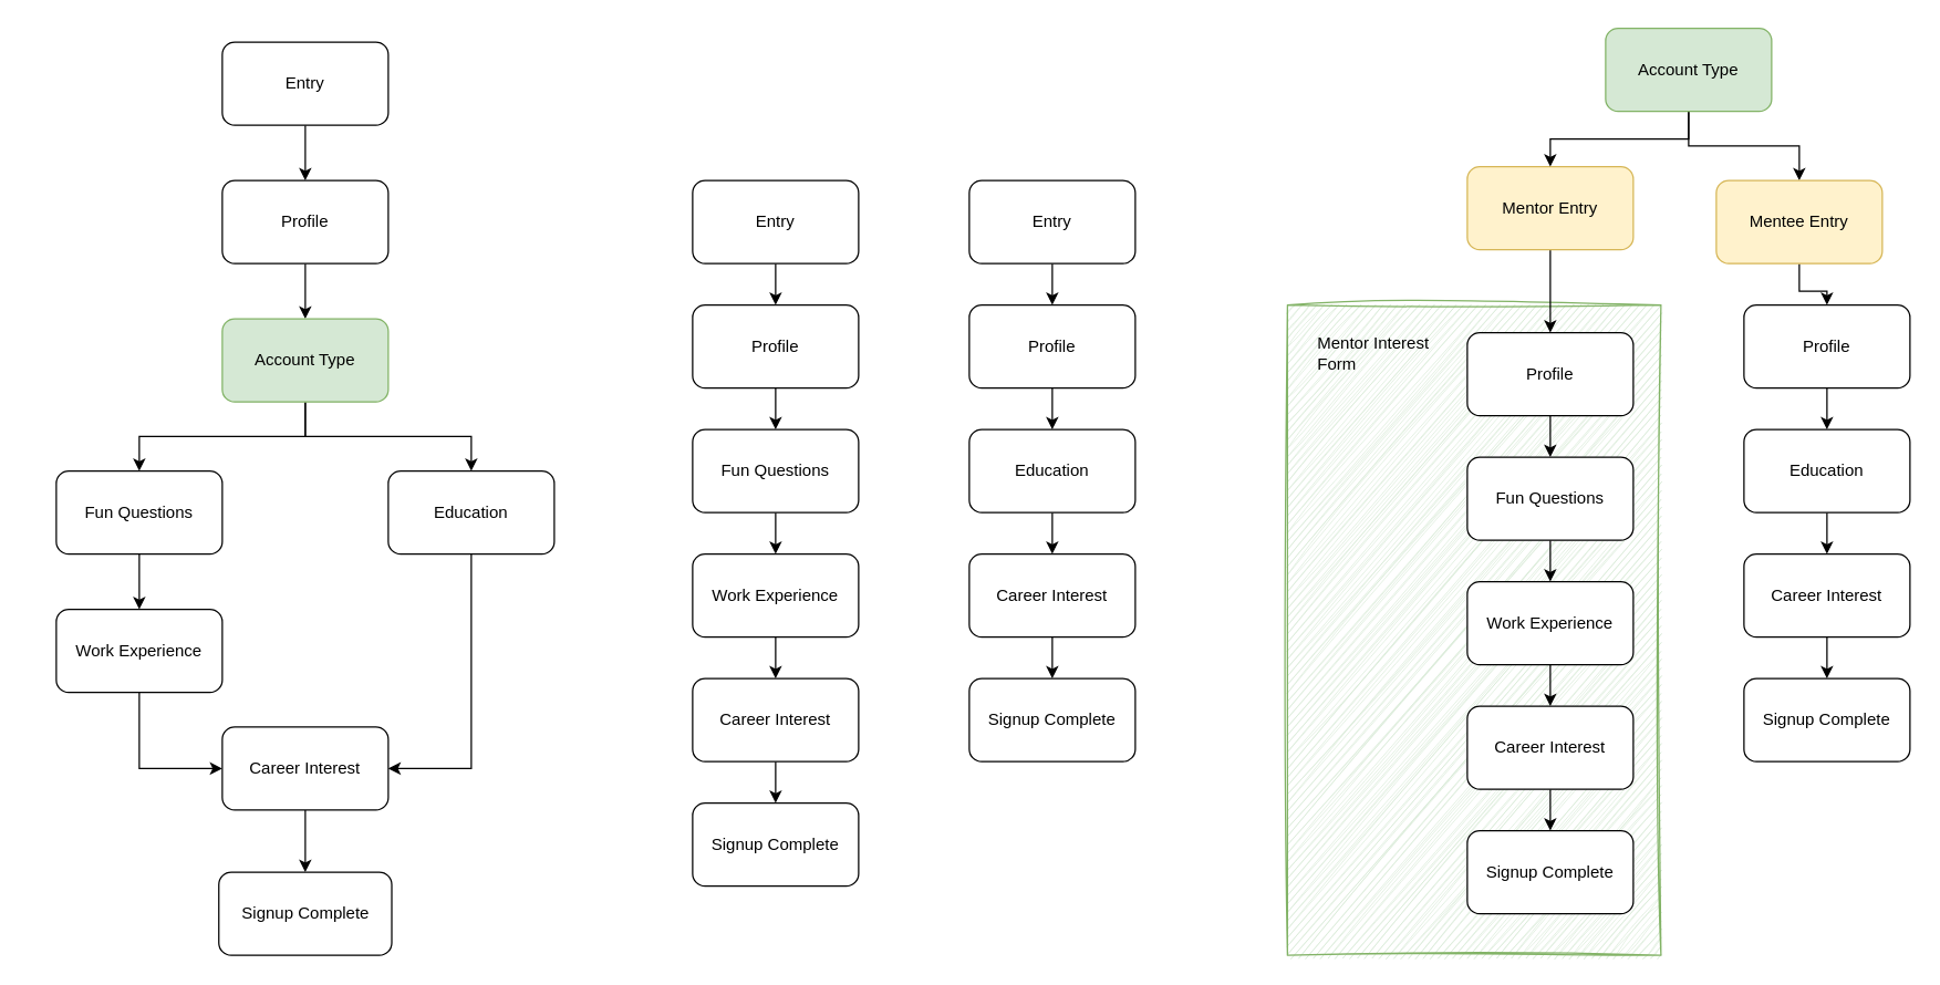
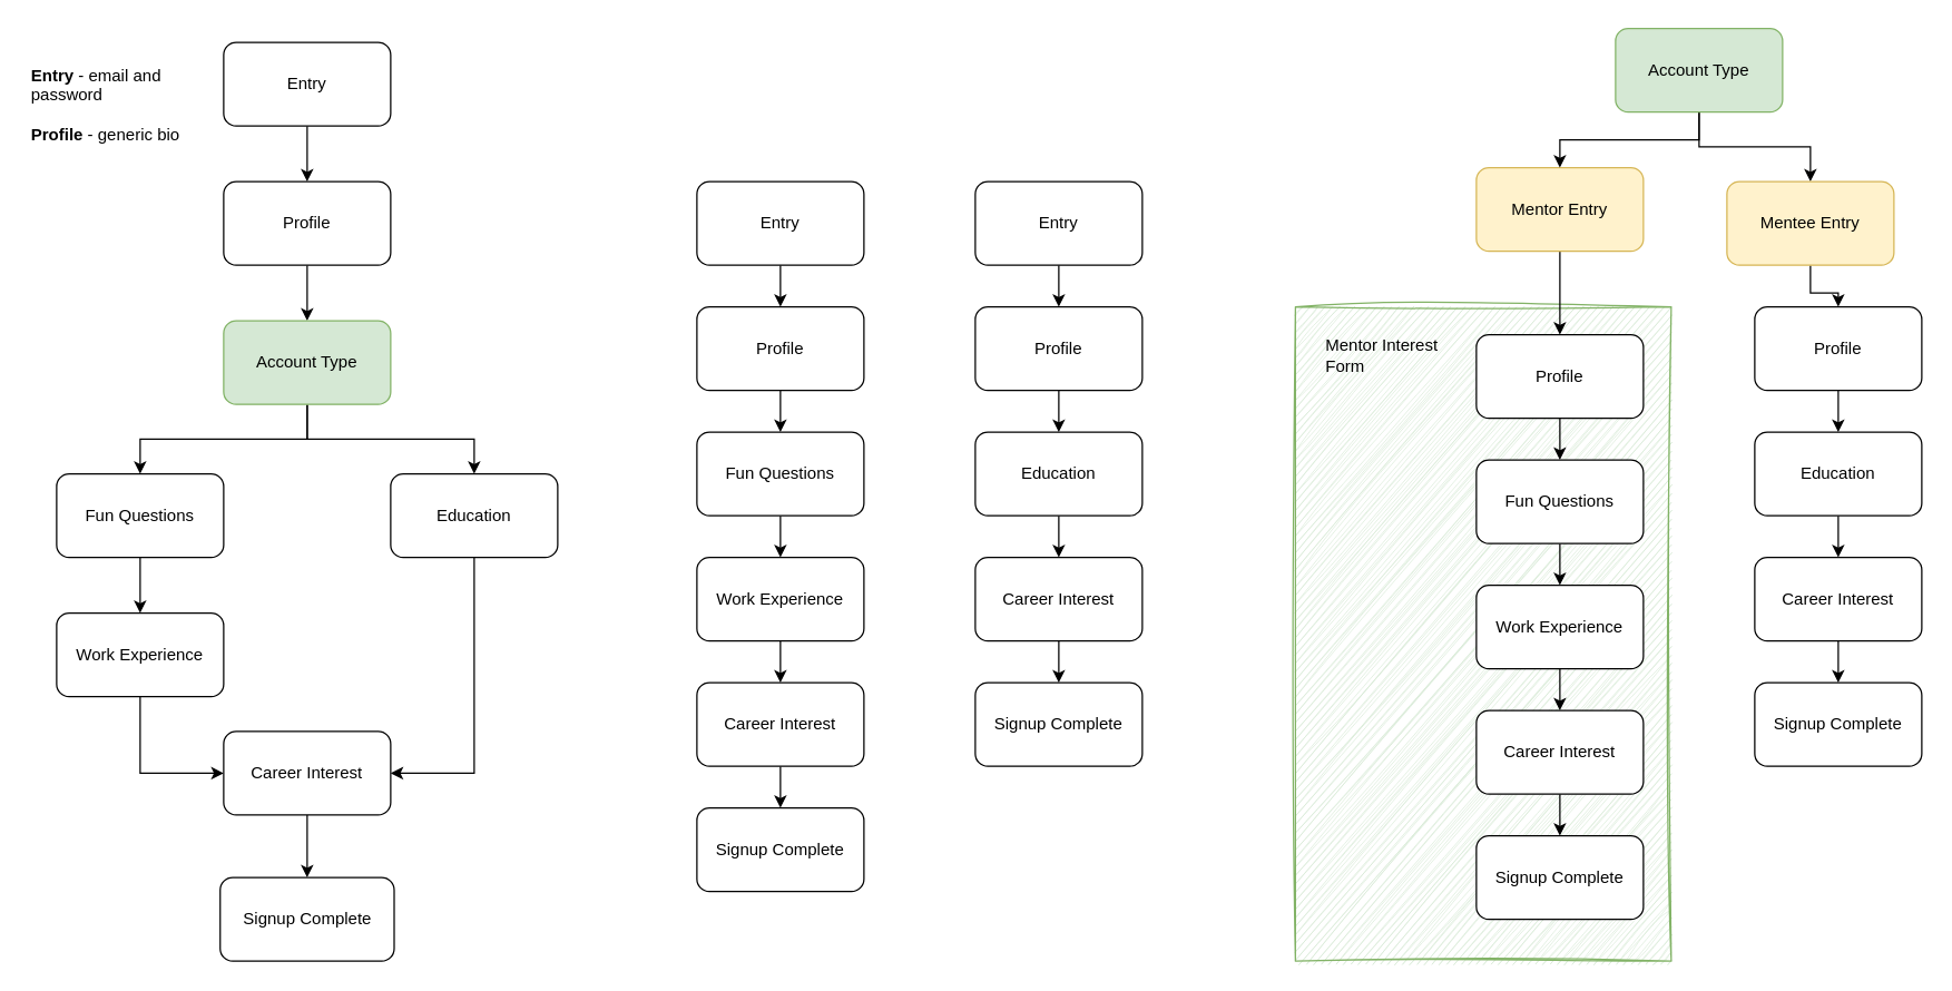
  <mxCell id="0" />
  <mxCell id="1" parent="0" />
  <mxCell id="2" value="" style="rounded=0;whiteSpace=wrap;html=1;align=left;glass=0;sketch=1;curveFitting=1;jiggle=2;perimeterSpacing=0;fillColor=#d5e8d4;strokeColor=#82b366;" parent="1" vertex="1"><mxGeometry x="930" y="220" width="270" height="470" as="geometry" /></mxCell>
  <mxCell id="3" style="edgeStyle=orthogonalEdgeStyle;rounded=0;orthogonalLoop=1;jettySize=auto;html=1;entryX=0.5;entryY=0;entryDx=0;entryDy=0;" parent="1" source="4" target="6" edge="1"><mxGeometry relative="1" as="geometry" /></mxCell>
  <mxCell id="4" value="Entry" style="rounded=1;whiteSpace=wrap;html=1;" parent="1" vertex="1"><mxGeometry x="160" y="30" width="120" height="60" as="geometry" /></mxCell>
  <mxCell id="5" style="edgeStyle=orthogonalEdgeStyle;rounded=0;orthogonalLoop=1;jettySize=auto;html=1;entryX=0.5;entryY=0;entryDx=0;entryDy=0;" parent="1" source="6" target="18" edge="1"><mxGeometry relative="1" as="geometry" /></mxCell>
  <mxCell id="6" value="Profile" style="rounded=1;whiteSpace=wrap;html=1;" parent="1" vertex="1"><mxGeometry x="160" y="130" width="120" height="60" as="geometry" /></mxCell>
  <mxCell id="7" value="" style="edgeStyle=orthogonalEdgeStyle;rounded=0;orthogonalLoop=1;jettySize=auto;html=1;" parent="1" source="8" target="10" edge="1"><mxGeometry relative="1" as="geometry" /></mxCell>
  <mxCell id="8" value="Fun Questions" style="rounded=1;whiteSpace=wrap;html=1;" parent="1" vertex="1"><mxGeometry x="40" y="340" width="120" height="60" as="geometry" /></mxCell>
  <mxCell id="9" style="edgeStyle=orthogonalEdgeStyle;rounded=0;orthogonalLoop=1;jettySize=auto;html=1;entryX=0;entryY=0.5;entryDx=0;entryDy=0;" parent="1" source="10" target="14" edge="1"><mxGeometry relative="1" as="geometry" /></mxCell>
  <mxCell id="10" value="Work Experience" style="rounded=1;whiteSpace=wrap;html=1;" parent="1" vertex="1"><mxGeometry x="40" y="440" width="120" height="60" as="geometry" /></mxCell>
  <mxCell id="11" style="edgeStyle=orthogonalEdgeStyle;rounded=0;orthogonalLoop=1;jettySize=auto;html=1;entryX=1;entryY=0.5;entryDx=0;entryDy=0;" parent="1" source="12" target="14" edge="1"><mxGeometry relative="1" as="geometry" /></mxCell>
  <mxCell id="12" value="Education" style="rounded=1;whiteSpace=wrap;html=1;" parent="1" vertex="1"><mxGeometry x="280" y="340" width="120" height="60" as="geometry" /></mxCell>
  <mxCell id="13" style="edgeStyle=orthogonalEdgeStyle;rounded=0;orthogonalLoop=1;jettySize=auto;html=1;" parent="1" source="14" target="15" edge="1"><mxGeometry relative="1" as="geometry" /></mxCell>
  <mxCell id="14" value="Career Interest" style="rounded=1;whiteSpace=wrap;html=1;" parent="1" vertex="1"><mxGeometry x="160" y="525" width="120" height="60" as="geometry" /></mxCell>
  <mxCell id="15" value="Signup Complete" style="rounded=1;whiteSpace=wrap;html=1;" parent="1" vertex="1"><mxGeometry x="157.5" y="630" width="125" height="60" as="geometry" /></mxCell>
  <mxCell id="16" style="edgeStyle=orthogonalEdgeStyle;rounded=0;orthogonalLoop=1;jettySize=auto;html=1;" parent="1" source="18" target="8" edge="1"><mxGeometry relative="1" as="geometry" /></mxCell>
  <mxCell id="17" style="edgeStyle=orthogonalEdgeStyle;rounded=0;orthogonalLoop=1;jettySize=auto;html=1;entryX=0.5;entryY=0;entryDx=0;entryDy=0;" parent="1" source="18" target="12" edge="1"><mxGeometry relative="1" as="geometry" /></mxCell>
  <mxCell id="18" value="Account Type" style="rounded=1;whiteSpace=wrap;html=1;fillColor=#d5e8d4;strokeColor=#82b366;" parent="1" vertex="1"><mxGeometry x="160" y="230" width="120" height="60" as="geometry" /></mxCell>
+ <mxCell id="19" value="&lt;div&gt;&lt;b&gt;Entry &lt;/b&gt;- email and&amp;nbsp;&lt;/div&gt;&lt;div&gt;password&lt;/div&gt;&lt;div&gt;&lt;br&gt;&lt;/div&gt;&lt;div&gt;&lt;b&gt;Profile &lt;/b&gt;- generic bio&lt;/div&gt;&lt;div&gt;&lt;br&gt;&lt;/div&gt;" style="text;html=1;whiteSpace=wrap;overflow=hidden;rounded=0;" parent="1" vertex="1"><mxGeometry x="20" y="40" width="130" height="80" as="geometry" /></mxCell>
  <mxCell id="20" style="edgeStyle=orthogonalEdgeStyle;rounded=0;orthogonalLoop=1;jettySize=auto;html=1;entryX=0.5;entryY=0;entryDx=0;entryDy=0;" parent="1" source="21" target="23" edge="1"><mxGeometry relative="1" as="geometry" /></mxCell>
  <mxCell id="21" value="Entry" style="rounded=1;whiteSpace=wrap;html=1;" parent="1" vertex="1"><mxGeometry x="500" y="130" width="120" height="60" as="geometry" /></mxCell>
  <mxCell id="22" value="" style="edgeStyle=orthogonalEdgeStyle;rounded=0;orthogonalLoop=1;jettySize=auto;html=1;" parent="1" source="23" target="25" edge="1"><mxGeometry relative="1" as="geometry" /></mxCell>
  <mxCell id="23" value="Profile" style="rounded=1;whiteSpace=wrap;html=1;" parent="1" vertex="1"><mxGeometry x="500" y="220" width="120" height="60" as="geometry" /></mxCell>
  <mxCell id="24" value="" style="edgeStyle=orthogonalEdgeStyle;rounded=0;orthogonalLoop=1;jettySize=auto;html=1;" parent="1" source="25" target="27" edge="1"><mxGeometry relative="1" as="geometry" /></mxCell>
  <mxCell id="25" value="Fun Questions" style="rounded=1;whiteSpace=wrap;html=1;" parent="1" vertex="1"><mxGeometry x="500" y="310" width="120" height="60" as="geometry" /></mxCell>
  <mxCell id="26" value="" style="edgeStyle=orthogonalEdgeStyle;rounded=0;orthogonalLoop=1;jettySize=auto;html=1;" parent="1" source="27" target="31" edge="1"><mxGeometry relative="1" as="geometry" /></mxCell>
  <mxCell id="27" value="Work Experience" style="rounded=1;whiteSpace=wrap;html=1;" parent="1" vertex="1"><mxGeometry x="500" y="400" width="120" height="60" as="geometry" /></mxCell>
  <mxCell id="28" value="" style="edgeStyle=orthogonalEdgeStyle;rounded=0;orthogonalLoop=1;jettySize=auto;html=1;" parent="1" source="29" target="38" edge="1"><mxGeometry relative="1" as="geometry" /></mxCell>
  <mxCell id="29" value="Education" style="rounded=1;whiteSpace=wrap;html=1;" parent="1" vertex="1"><mxGeometry x="700" y="310" width="120" height="60" as="geometry" /></mxCell>
  <mxCell id="30" value="" style="edgeStyle=orthogonalEdgeStyle;rounded=0;orthogonalLoop=1;jettySize=auto;html=1;" parent="1" source="31" target="32" edge="1"><mxGeometry relative="1" as="geometry" /></mxCell>
  <mxCell id="31" value="Career Interest" style="rounded=1;whiteSpace=wrap;html=1;" parent="1" vertex="1"><mxGeometry x="500" y="490" width="120" height="60" as="geometry" /></mxCell>
  <mxCell id="32" value="Signup Complete" style="rounded=1;whiteSpace=wrap;html=1;" parent="1" vertex="1"><mxGeometry x="500" y="580" width="120" height="60" as="geometry" /></mxCell>
  <mxCell id="33" value="" style="edgeStyle=orthogonalEdgeStyle;rounded=0;orthogonalLoop=1;jettySize=auto;html=1;" parent="1" source="34" target="36" edge="1"><mxGeometry relative="1" as="geometry" /></mxCell>
  <mxCell id="34" value="Entry" style="rounded=1;whiteSpace=wrap;html=1;" parent="1" vertex="1"><mxGeometry x="700" y="130" width="120" height="60" as="geometry" /></mxCell>
  <mxCell id="35" value="" style="edgeStyle=orthogonalEdgeStyle;rounded=0;orthogonalLoop=1;jettySize=auto;html=1;" parent="1" source="36" target="29" edge="1"><mxGeometry relative="1" as="geometry" /></mxCell>
  <mxCell id="36" value="Profile" style="rounded=1;whiteSpace=wrap;html=1;" parent="1" vertex="1"><mxGeometry x="700" y="220" width="120" height="60" as="geometry" /></mxCell>
  <mxCell id="37" value="" style="edgeStyle=orthogonalEdgeStyle;rounded=0;orthogonalLoop=1;jettySize=auto;html=1;" parent="1" source="38" target="39" edge="1"><mxGeometry relative="1" as="geometry" /></mxCell>
  <mxCell id="38" value="Career Interest" style="rounded=1;whiteSpace=wrap;html=1;" parent="1" vertex="1"><mxGeometry x="700" y="400" width="120" height="60" as="geometry" /></mxCell>
  <mxCell id="39" value="Signup Complete" style="rounded=1;whiteSpace=wrap;html=1;" parent="1" vertex="1"><mxGeometry x="700" y="490" width="120" height="60" as="geometry" /></mxCell>
  <mxCell id="40" style="edgeStyle=orthogonalEdgeStyle;rounded=0;orthogonalLoop=1;jettySize=auto;html=1;entryX=0.5;entryY=0;entryDx=0;entryDy=0;" parent="1" source="41" target="43" edge="1"><mxGeometry relative="1" as="geometry" /></mxCell>
  <mxCell id="41" value="Mentor Entry" style="rounded=1;whiteSpace=wrap;html=1;fillColor=#fff2cc;strokeColor=#d6b656;" parent="1" vertex="1"><mxGeometry x="1060" y="120" width="120" height="60" as="geometry" /></mxCell>
  <mxCell id="42" value="" style="edgeStyle=orthogonalEdgeStyle;rounded=0;orthogonalLoop=1;jettySize=auto;html=1;" parent="1" source="43" target="45" edge="1"><mxGeometry relative="1" as="geometry" /></mxCell>
  <mxCell id="43" value="Profile" style="rounded=1;whiteSpace=wrap;html=1;" parent="1" vertex="1"><mxGeometry x="1060" y="240" width="120" height="60" as="geometry" /></mxCell>
  <mxCell id="44" value="" style="edgeStyle=orthogonalEdgeStyle;rounded=0;orthogonalLoop=1;jettySize=auto;html=1;" parent="1" source="45" target="47" edge="1"><mxGeometry relative="1" as="geometry" /></mxCell>
  <mxCell id="45" value="Fun Questions" style="rounded=1;whiteSpace=wrap;html=1;" parent="1" vertex="1"><mxGeometry x="1060" y="330" width="120" height="60" as="geometry" /></mxCell>
  <mxCell id="46" value="" style="edgeStyle=orthogonalEdgeStyle;rounded=0;orthogonalLoop=1;jettySize=auto;html=1;" parent="1" source="47" target="51" edge="1"><mxGeometry relative="1" as="geometry" /></mxCell>
  <mxCell id="47" value="Work Experience" style="rounded=1;whiteSpace=wrap;html=1;" parent="1" vertex="1"><mxGeometry x="1060" y="420" width="120" height="60" as="geometry" /></mxCell>
  <mxCell id="48" value="" style="edgeStyle=orthogonalEdgeStyle;rounded=0;orthogonalLoop=1;jettySize=auto;html=1;" parent="1" source="49" target="61" edge="1"><mxGeometry relative="1" as="geometry" /></mxCell>
  <mxCell id="49" value="Education" style="rounded=1;whiteSpace=wrap;html=1;" parent="1" vertex="1"><mxGeometry x="1260" y="310" width="120" height="60" as="geometry" /></mxCell>
  <mxCell id="50" value="" style="edgeStyle=orthogonalEdgeStyle;rounded=0;orthogonalLoop=1;jettySize=auto;html=1;" parent="1" source="51" target="52" edge="1"><mxGeometry relative="1" as="geometry" /></mxCell>
  <mxCell id="51" value="Career Interest" style="rounded=1;whiteSpace=wrap;html=1;" parent="1" vertex="1"><mxGeometry x="1060" y="510" width="120" height="60" as="geometry" /></mxCell>
  <mxCell id="52" value="Signup Complete" style="rounded=1;whiteSpace=wrap;html=1;" parent="1" vertex="1"><mxGeometry x="1060" y="600" width="120" height="60" as="geometry" /></mxCell>
  <mxCell id="53" style="edgeStyle=orthogonalEdgeStyle;rounded=0;orthogonalLoop=1;jettySize=auto;html=1;entryX=0.5;entryY=0;entryDx=0;entryDy=0;" parent="1" source="55" target="41" edge="1"><mxGeometry relative="1" as="geometry" /></mxCell>
  <mxCell id="54" style="edgeStyle=orthogonalEdgeStyle;rounded=0;orthogonalLoop=1;jettySize=auto;html=1;entryX=0.5;entryY=0;entryDx=0;entryDy=0;" parent="1" source="55" target="57" edge="1"><mxGeometry relative="1" as="geometry" /></mxCell>
  <mxCell id="55" value="Account Type" style="rounded=1;whiteSpace=wrap;html=1;fillColor=#d5e8d4;strokeColor=#82b366;" parent="1" vertex="1"><mxGeometry x="1160" y="20" width="120" height="60" as="geometry" /></mxCell>
  <mxCell id="56" value="" style="edgeStyle=orthogonalEdgeStyle;rounded=0;orthogonalLoop=1;jettySize=auto;html=1;" parent="1" source="57" target="59" edge="1"><mxGeometry relative="1" as="geometry" /></mxCell>
  <mxCell id="57" value="Mentee Entry" style="rounded=1;whiteSpace=wrap;html=1;fillColor=#fff2cc;strokeColor=#d6b656;" parent="1" vertex="1"><mxGeometry x="1240" y="130" width="120" height="60" as="geometry" /></mxCell>
  <mxCell id="58" value="" style="edgeStyle=orthogonalEdgeStyle;rounded=0;orthogonalLoop=1;jettySize=auto;html=1;" parent="1" source="59" target="49" edge="1"><mxGeometry relative="1" as="geometry" /></mxCell>
  <mxCell id="59" value="Profile" style="rounded=1;whiteSpace=wrap;html=1;" parent="1" vertex="1"><mxGeometry x="1260" y="220" width="120" height="60" as="geometry" /></mxCell>
  <mxCell id="60" value="" style="edgeStyle=orthogonalEdgeStyle;rounded=0;orthogonalLoop=1;jettySize=auto;html=1;" parent="1" source="61" target="62" edge="1"><mxGeometry relative="1" as="geometry" /></mxCell>
  <mxCell id="61" value="Career Interest" style="rounded=1;whiteSpace=wrap;html=1;" parent="1" vertex="1"><mxGeometry x="1260" y="400" width="120" height="60" as="geometry" /></mxCell>
  <mxCell id="62" value="Signup Complete" style="rounded=1;whiteSpace=wrap;html=1;" parent="1" vertex="1"><mxGeometry x="1260" y="490" width="120" height="60" as="geometry" /></mxCell>
  <mxCell id="63" value="Mentor Interest Form" style="text;html=1;align=left;verticalAlign=middle;whiteSpace=wrap;rounded=0;" parent="1" vertex="1"><mxGeometry x="950" y="240" width="90" height="30" as="geometry" /></mxCell>
